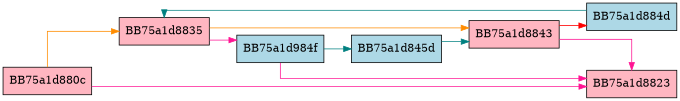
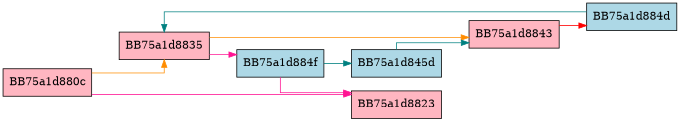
  digraph {
    rankdir=LR
    splines=ortho
    node [fillcolor=lightpink shape=box style=filled]
    edge [color=deeppink]
    BB75a1d880c
    BB75a1d8835
    BB75a1d8823
-   BB75a1d884f [fillcolor=lightblue label=BB75a1d984f]
+   BB75a1d884f [fillcolor=lightblue]
    BB75a1d8843
    n6 [fillcolor=lightblue label=BB75a1d845d]
    BB75a1d884d [fillcolor=lightblue]
    BB75a1d880c -> BB75a1d8835 [color=darkorange]
    BB75a1d880c -> BB75a1d8823
    BB75a1d8835 -> BB75a1d884f
    BB75a1d8835 -> BB75a1d8843 [color=darkorange]
    BB75a1d884f -> BB75a1d8823
    BB75a1d884f -> n6 [color=teal]
-   BB75a1d8843 -> BB75a1d8823
    BB75a1d8843 -> BB75a1d884d [color=red]
    n6 -> BB75a1d8843 [color=teal]
    BB75a1d884d -> BB75a1d8835 [color=teal]
  }
